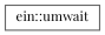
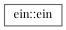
  digraph {
    rankdir=LR
    fontname="Playfair Display"
-   n1 [color=grey40 fillcolor=white fontname="Playfair Display" fontsize=10 height=0.2 label="ein::umwait" shape=box style=filled width=0.4]
+   n1 [color=grey40 fillcolor=white fontname="Playfair Display" fontsize=10 height=0.2 label="ein::ein" shape=box style=filled width=0.4]
  }
